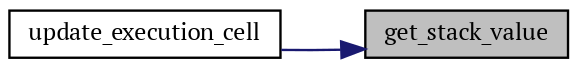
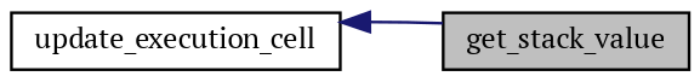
  digraph {
    rankdir=RL
    fontname="PT Serif"
    node [color=black fontname="PT Serif" fontsize=10 shape=record style=filled]
    n1 [fillcolor=grey75 fontcolor=black height=0.2 label=get_stack_value width=0.4]
    n2 [fillcolor=white height=0.2 label=update_execution_cell width=0.4]
-   n1 -> n2 [color=midnightblue dir=back fontname="PT Serif" fontsize=10 labelfontname=Helvetica labelfontsize=10 style=solid]
+   n2 -> n1 [color=midnightblue dir=back fontname="PT Serif" fontsize=10 labelfontname=Helvetica labelfontsize=10 style=solid]
  }
